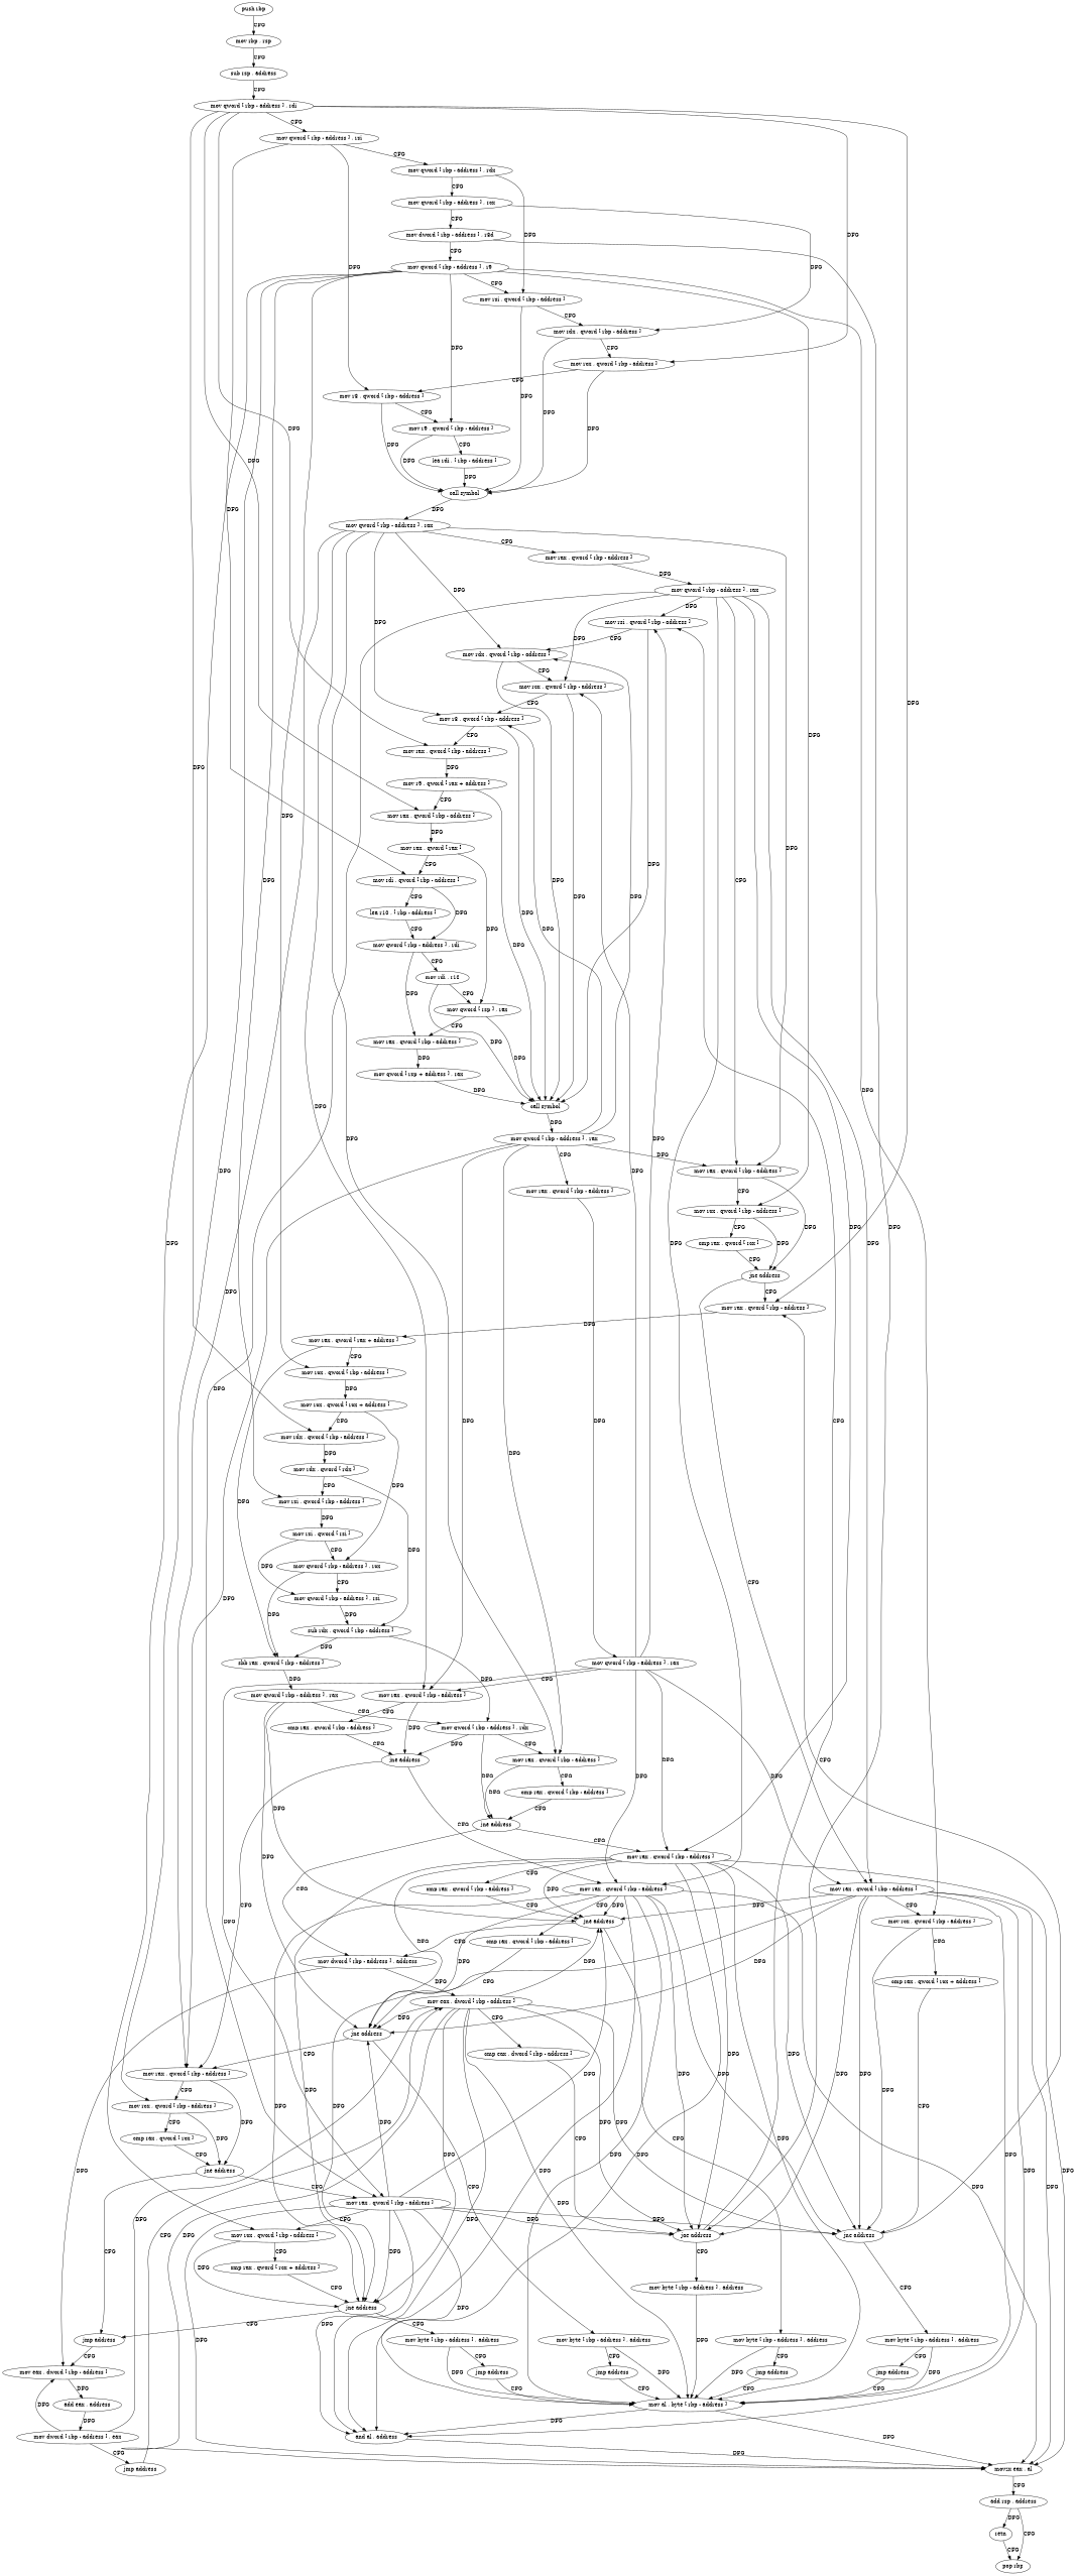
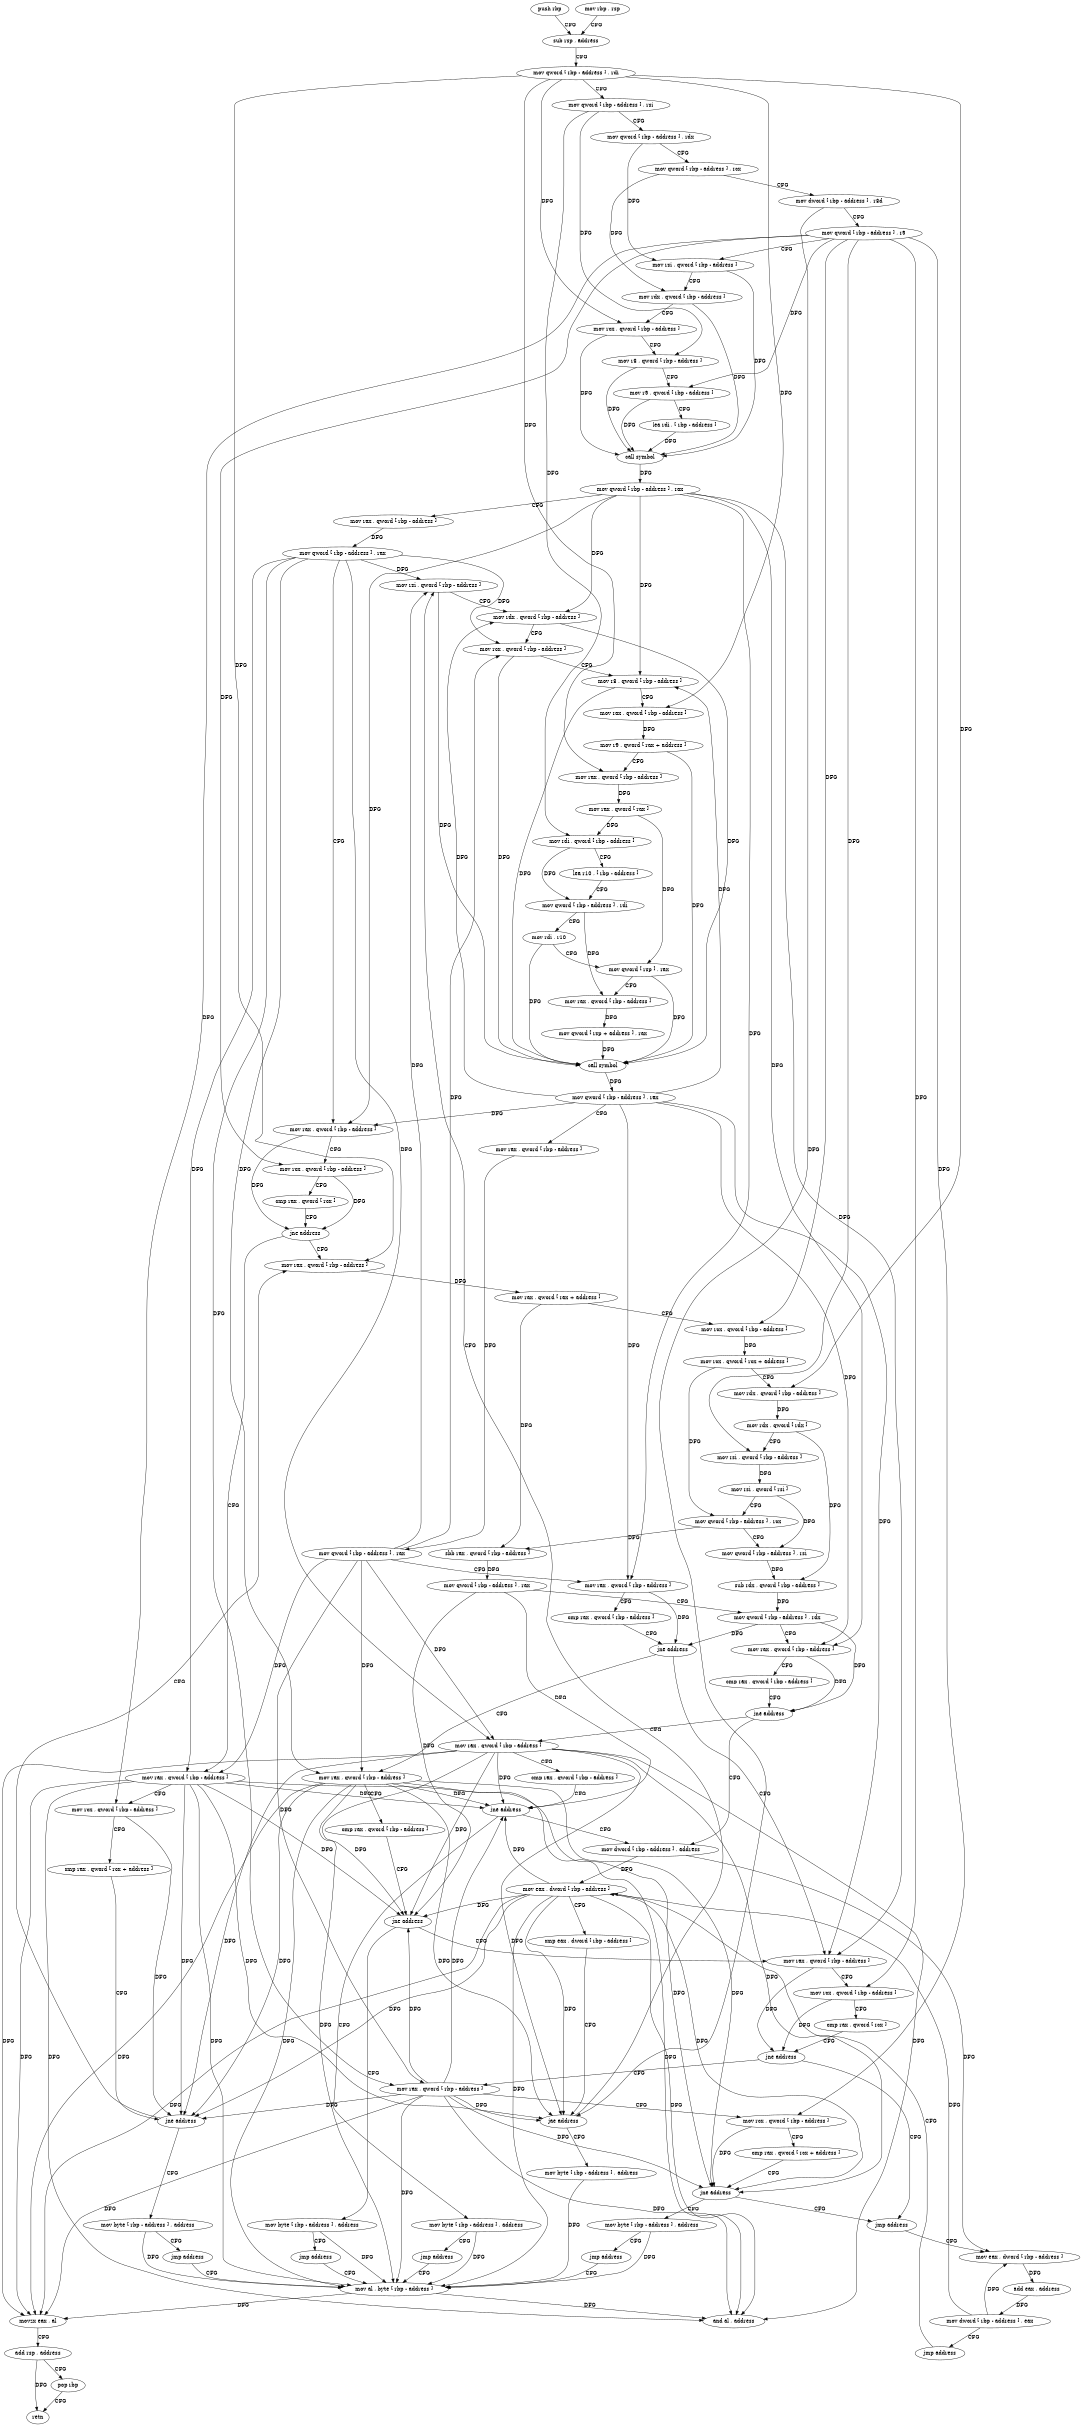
  digraph {
    n1 [label="push rbp"]
    n2 [label="mov rbp , rsp"]
    n3 [label="sub rsp , address"]
    n4 [label="mov qword [ rbp - address ] , rdi"]
    n5 [label="mov qword [ rbp - address ] , rsi"]
    n6 [label="mov rcx , qword [ rbp - address ]"]
    n7 [label="mov rax , qword [ rbp - address ]"]
    n8 [label="mov rdx , qword [ rbp - address ]"]
    n9 [label="mov rax , qword [ rbp - address ]"]
    n10 [label="mov rax , qword [ rbp - address ]"]
    n11 [label="mov qword [ rbp - address ] , rdx"]
    n12 [label="mov r8 , qword [ rbp - address ]"]
    n13 [label="mov rdi , qword [ rbp - address ]"]
    n14 [label="call symbol"]
    n15 [label="mov rax , qword [ rax + address ]"]
    n16 [label="mov rdx , qword [ rdx ]"]
    n17 [label="mov r9 , qword [ rax + address ]"]
    n18 [label="mov rax , qword [ rax ]"]
    n19 [label="mov qword [ rbp - address ] , rcx"]
    n20 [label="mov rsi , qword [ rbp - address ]"]
    n21 [label="mov r9 , qword [ rbp - address ]"]
    n22 [label="lea r10 , [ rbp - address ]"]
    n23 [label="mov qword [ rbp - address ] , rdi"]
    n24 [label="mov dword [ rbp - address ] , r8d"]
    n25 [label="mov rdx , qword [ rbp - address ]"]
    n26 [label="mov qword [ rbp - address ] , r9"]
    n27 [label="jae address"]
    n28 [label="mov rcx , qword [ rbp - address ]"]
    n29 [label="mov rcx , qword [ rbp - address ]"]
    n30 [label="mov rsi , qword [ rbp - address ]"]
    n31 [label="mov rcx , qword [ rbp - address ]"]
    n32 [label="mov rcx , qword [ rbp - address ]"]
    n33 [label="mov rcx , qword [ rbp - address ]"]
    n34 [label="mov rsi , qword [ rbp - address ]"]
    n35 [label="mov byte [ rbp - address ] , address"]
    n36 [label="lea rdi , [ rbp - address ]"]
    n37 [label="jne address"]
    n38 [label="cmp rax , qword [ rcx ]"]
    n39 [label="mov rcx , qword [ rcx + address ]"]
    n40 [label="mov rsi , qword [ rsi ]"]
    n41 [label="jne address"]
    n42 [label="cmp rax , qword [ rcx + address ]"]
    n43 [label="jne address"]
    n44 [label="cmp rax , qword [ rcx ]"]
    n45 [label="jne address"]
    n46 [label="cmp rax , qword [ rcx + address ]"]
    n47 [label="mov qword [ rbp - address ] , rax"]
    n48 [label="mov rax , qword [ rbp - address ]"]
    n49 [label="mov rax , qword [ rbp - address ]"]
    n50 [label="mov rax , qword [ rbp - address ]"]
    n51 [label="mov rdx , qword [ rbp - address ]"]
    n52 [label="mov r8 , qword [ rbp - address ]"]
    n53 [label="mov rax , qword [ rbp - address ]"]
    n54 [label="mov rax , qword [ rbp - address ]"]
    n55 [label="mov qword [ rbp - address ] , rax"]
    n56 [label="jne address"]
    n57 [label="cmp rax , qword [ rbp - address ]"]
    n58 [label="mov rcx , qword [ rbp - address ]"]
    n59 [label="call symbol"]
    n60 [label="jne address"]
    n61 [label="cmp rax , qword [ rbp - address ]"]
    n62 [label="mov rax , qword [ rbp - address ]"]
    n63 [label="mov rax , qword [ rbp - address ]"]
    n64 [label="mov rax , qword [ rbp - address ]"]
    n65 [label="mov rax , qword [ rbp - address ]"]
    n66 [label="jne address"]
    n67 [label="mov al , byte [ rbp - address ]"]
    n68 [label="and al , address"]
    n69 [label="movzx eax , al"]
    n70 [label="jne address"]
    n71 [label="cmp rax , qword [ rbp - address ]"]
    n72 [label="cmp rax , qword [ rbp - address ]"]
    n73 [label="sbb rax , qword [ rbp - address ]"]
    n74 [label="mov byte [ rbp - address ] , address"]
    n75 [label="mov dword [ rbp - address ] , address"]
    n76 [label="mov byte [ rbp - address ] , address"]
    n77 [label="add rsp , address"]
    n78 [label="mov byte [ rbp - address ] , address"]
    n79 [label="jmp address"]
    n80 [label="mov byte [ rbp - address ] , address"]
    n81 [label="mov qword [ rbp - address ] , rax"]
    n82 [label="mov qword [ rbp - address ] , rcx"]
    n83 [label="mov qword [ rbp - address ] , rsi"]
    n84 [label="sub rdx , qword [ rbp - address ]"]
    n85 [label="mov qword [ rbp - address ] , rdx"]
    n86 [label="mov eax , dword [ rbp - address ]"]
    n87 [label="mov eax , dword [ rbp - address ]"]
    n88 [label="cmp eax , dword [ rbp - address ]"]
    n89 [label="add eax , address"]
    n90 [label="jmp address"]
    n91 [label="jmp address"]
    n92 [label="mov qword [ rbp - address ] , rax"]
    n93 [label="mov qword [ rsp ] , rax"]
    n94 [label="mov rax , qword [ rbp - address ]"]
    n95 [label="mov rdi , r10"]
    n96 [label="mov qword [ rsp + address ] , rax"]
    n97 [label="mov rax , qword [ rbp - address ]"]
    n98 [label="mov qword [ rbp - address ] , rax"]
    n99 [label=retn]
    n100 [label="pop rbp"]
    n101 [label="jmp address"]
    n102 [label="mov dword [ rbp - address ] , eax"]
    n103 [label="jmp address"]
    n104 [label="jmp address"]
-   n1 -> n2 [label=CFG]
+   n1 -> n3 [label=CFG]
    n2 -> n3 [label=CFG]
    n3 -> n4 [label=CFG]
    n4 -> n5 [label=CFG]
    n4 -> n6 [label=DFG]
    n4 -> n7 [label=DFG]
    n4 -> n8 [label=DFG]
    n4 -> n9 [label=DFG]
    n4 -> n10 [label=DFG]
    n5 -> n11 [label=CFG]
    n5 -> n12 [label=DFG]
    n5 -> n13 [label=DFG]
    n6 -> n12 [label=CFG]
    n6 -> n14 [label=DFG]
    n7 -> n15 [label=DFG]
    n8 -> n16 [label=DFG]
    n9 -> n17 [label=DFG]
    n10 -> n18 [label=DFG]
    n11 -> n19 [label=CFG]
    n11 -> n20 [label=DFG]
    n12 -> n14 [label=DFG]
    n12 -> n21 [label=CFG]
    n13 -> n22 [label=CFG]
    n13 -> n23 [label=DFG]
    n14 -> n47 [label=DFG]
    n15 -> n29 [label=CFG]
    n15 -> n73 [label=DFG]
    n16 -> n30 [label=CFG]
    n16 -> n84 [label=DFG]
    n17 -> n10 [label=CFG]
    n17 -> n59 [label=DFG]
-   n18 -> n13 [label=CFG]
+   n18 -> n13 [label=DFG]
    n18 -> n93 [label=DFG]
    n19 -> n24 [label=CFG]
    n19 -> n25 [label=DFG]
    n20 -> n14 [label=DFG]
    n20 -> n25 [label=CFG]
    n21 -> n14 [label=DFG]
    n21 -> n36 [label=CFG]
    n22 -> n23 [label=CFG]
    n23 -> n94 [label=DFG]
    n23 -> n95 [label=CFG]
    n24 -> n26 [label=CFG]
    n24 -> n27 [label=DFG]
    n25 -> n6 [label=CFG]
    n25 -> n14 [label=DFG]
    n26 -> n20 [label=CFG]
    n26 -> n21 [label=DFG]
    n26 -> n28 [label=DFG]
    n26 -> n29 [label=DFG]
    n26 -> n30 [label=DFG]
    n26 -> n31 [label=DFG]
    n26 -> n32 [label=DFG]
    n26 -> n33 [label=DFG]
    n27 -> n34 [label=CFG]
    n27 -> n35 [label=CFG]
    n28 -> n37 [label=DFG]
    n28 -> n38 [label=CFG]
    n29 -> n39 [label=DFG]
    n30 -> n40 [label=DFG]
    n31 -> n41 [label=DFG]
    n31 -> n42 [label=CFG]
    n32 -> n43 [label=DFG]
    n32 -> n44 [label=CFG]
    n33 -> n45 [label=DFG]
    n33 -> n46 [label=CFG]
    n34 -> n51 [label=CFG]
    n34 -> n59 [label=DFG]
    n35 -> n67 [label=DFG]
    n36 -> n14 [label=DFG]
    n37 -> n7 [label=CFG]
    n37 -> n62 [label=CFG]
    n38 -> n37 [label=CFG]
    n39 -> n8 [label=CFG]
    n39 -> n82 [label=DFG]
    n40 -> n82 [label=CFG]
    n40 -> n83 [label=DFG]
    n41 -> n7 [label=CFG]
    n41 -> n74 [label=CFG]
    n42 -> n41 [label=CFG]
    n43 -> n65 [label=CFG]
    n43 -> n79 [label=CFG]
    n44 -> n43 [label=CFG]
    n45 -> n79 [label=CFG]
    n45 -> n80 [label=CFG]
    n46 -> n45 [label=CFG]
    n47 -> n48 [label=CFG]
    n47 -> n49 [label=DFG]
    n47 -> n50 [label=DFG]
    n47 -> n51 [label=DFG]
    n47 -> n52 [label=DFG]
    n47 -> n53 [label=DFG]
    n47 -> n54 [label=DFG]
    n48 -> n55 [label=DFG]
    n49 -> n28 [label=CFG]
    n49 -> n37 [label=DFG]
    n50 -> n56 [label=DFG]
    n50 -> n57 [label=CFG]
    n51 -> n58 [label=CFG]
    n51 -> n59 [label=DFG]
    n52 -> n9 [label=CFG]
    n52 -> n59 [label=DFG]
    n53 -> n60 [label=DFG]
    n53 -> n61 [label=CFG]
    n54 -> n32 [label=CFG]
    n54 -> n43 [label=DFG]
    n55 -> n34 [label=DFG]
    n55 -> n49 [label=CFG]
    n55 -> n58 [label=DFG]
    n55 -> n62 [label=DFG]
    n55 -> n63 [label=DFG]
    n55 -> n64 [label=DFG]
    n55 -> n65 [label=DFG]
    n56 -> n63 [label=CFG]
    n56 -> n75 [label=CFG]
    n57 -> n56 [label=CFG]
    n58 -> n52 [label=CFG]
    n58 -> n59 [label=DFG]
    n59 -> n92 [label=DFG]
    n60 -> n54 [label=CFG]
    n60 -> n64 [label=CFG]
    n61 -> n60 [label=CFG]
    n62 -> n27 [label=DFG]
    n62 -> n31 [label=CFG]
    n62 -> n41 [label=DFG]
    n62 -> n45 [label=DFG]
    n62 -> n66 [label=DFG]
    n62 -> n67 [label=DFG]
    n62 -> n68 [label=DFG]
    n62 -> n69 [label=DFG]
    n62 -> n70 [label=DFG]
    n63 -> n27 [label=DFG]
    n63 -> n41 [label=DFG]
    n63 -> n45 [label=DFG]
    n63 -> n66 [label=DFG]
    n63 -> n67 [label=DFG]
    n63 -> n68 [label=DFG]
    n63 -> n69 [label=DFG]
    n63 -> n70 [label=DFG]
    n63 -> n71 [label=CFG]
    n64 -> n27 [label=DFG]
    n64 -> n41 [label=DFG]
    n64 -> n45 [label=DFG]
    n64 -> n66 [label=DFG]
    n64 -> n67 [label=DFG]
    n64 -> n68 [label=DFG]
    n64 -> n69 [label=DFG]
    n64 -> n70 [label=DFG]
    n64 -> n72 [label=CFG]
    n65 -> n27 [label=DFG]
    n65 -> n33 [label=CFG]
    n65 -> n41 [label=DFG]
    n65 -> n45 [label=DFG]
    n65 -> n66 [label=DFG]
    n65 -> n67 [label=DFG]
    n65 -> n68 [label=DFG]
    n65 -> n69 [label=DFG]
    n65 -> n70 [label=DFG]
    n66 -> n75 [label=CFG]
    n66 -> n76 [label=CFG]
    n67 -> n68 [label=DFG]
    n67 -> n69 [label=DFG]
-   n68 -> n69 [label=DFG]
    n69 -> n77 [label=CFG]
    n70 -> n54 [label=CFG]
    n70 -> n78 [label=CFG]
    n71 -> n66 [label=CFG]
    n72 -> n70 [label=CFG]
    n73 -> n81 [label=DFG]
    n74 -> n67 [label=DFG]
    n74 -> n90 [label=CFG]
    n75 -> n86 [label=DFG]
    n75 -> n87 [label=DFG]
    n76 -> n67 [label=DFG]
    n76 -> n91 [label=CFG]
    n77 -> n99 [label=DFG]
    n77 -> n100 [label=CFG]
    n78 -> n67 [label=DFG]
    n78 -> n101 [label=CFG]
    n79 -> n87 [label=CFG]
    n80 -> n67 [label=DFG]
    n80 -> n103 [label=CFG]
    n81 -> n66 [label=DFG]
    n81 -> n70 [label=DFG]
    n81 -> n85 [label=CFG]
    n82 -> n73 [label=DFG]
    n82 -> n83 [label=CFG]
    n83 -> n84 [label=DFG]
-   n84 -> n73 [label=DFG]
    n84 -> n85 [label=DFG]
    n85 -> n50 [label=CFG]
    n85 -> n56 [label=DFG]
    n85 -> n60 [label=DFG]
    n86 -> n27 [label=DFG]
    n86 -> n41 [label=DFG]
    n86 -> n45 [label=DFG]
    n86 -> n66 [label=DFG]
    n86 -> n67 [label=DFG]
    n86 -> n68 [label=DFG]
    n86 -> n69 [label=DFG]
    n86 -> n70 [label=DFG]
    n86 -> n88 [label=CFG]
    n87 -> n89 [label=DFG]
    n88 -> n27 [label=CFG]
    n89 -> n102 [label=DFG]
    n90 -> n67 [label=CFG]
    n91 -> n67 [label=CFG]
    n92 -> n49 [label=DFG]
    n92 -> n50 [label=DFG]
    n92 -> n51 [label=DFG]
    n92 -> n52 [label=DFG]
    n92 -> n53 [label=DFG]
    n92 -> n54 [label=DFG]
    n92 -> n97 [label=CFG]
    n93 -> n59 [label=DFG]
    n93 -> n94 [label=CFG]
    n94 -> n96 [label=DFG]
    n95 -> n59 [label=DFG]
    n95 -> n93 [label=CFG]
    n96 -> n59 [label=DFG]
    n97 -> n98 [label=DFG]
    n98 -> n34 [label=DFG]
    n98 -> n53 [label=CFG]
    n98 -> n58 [label=DFG]
    n98 -> n62 [label=DFG]
    n98 -> n63 [label=DFG]
    n98 -> n64 [label=DFG]
    n98 -> n65 [label=DFG]
-   n99 -> n100 [label=CFG]
+   n100 -> n99 [label=CFG]
    n101 -> n67 [label=CFG]
    n102 -> n86 [label=DFG]
    n102 -> n87 [label=DFG]
    n102 -> n104 [label=CFG]
    n103 -> n67 [label=CFG]
    n104 -> n86 [label=CFG]
  }
